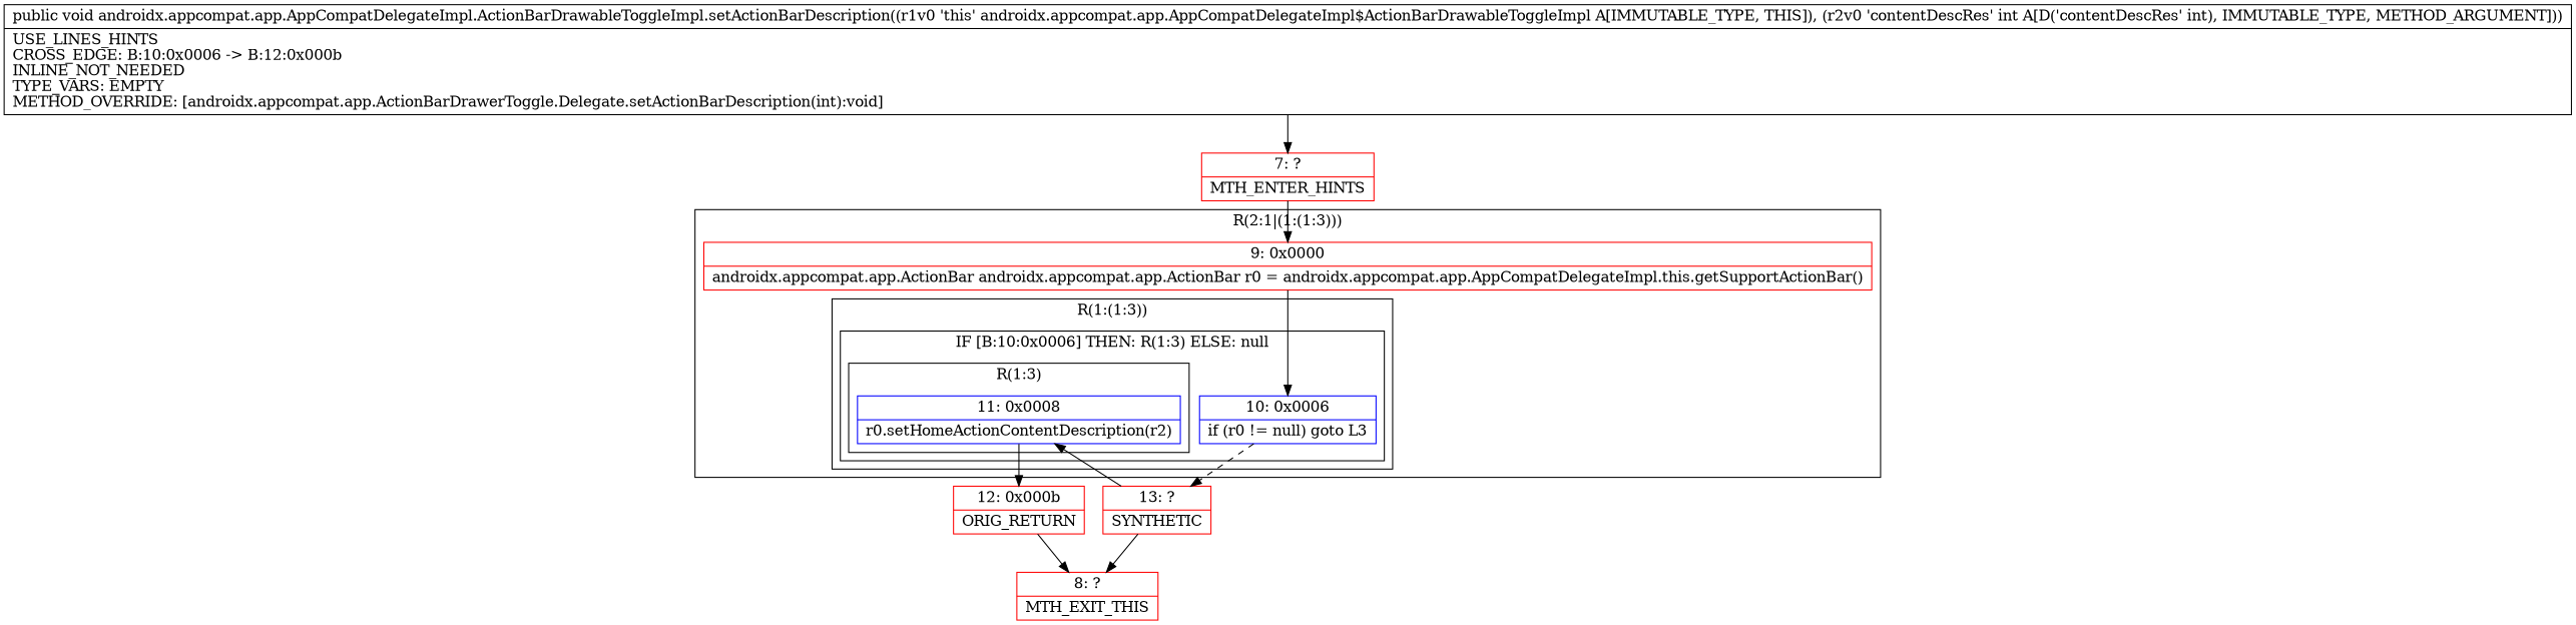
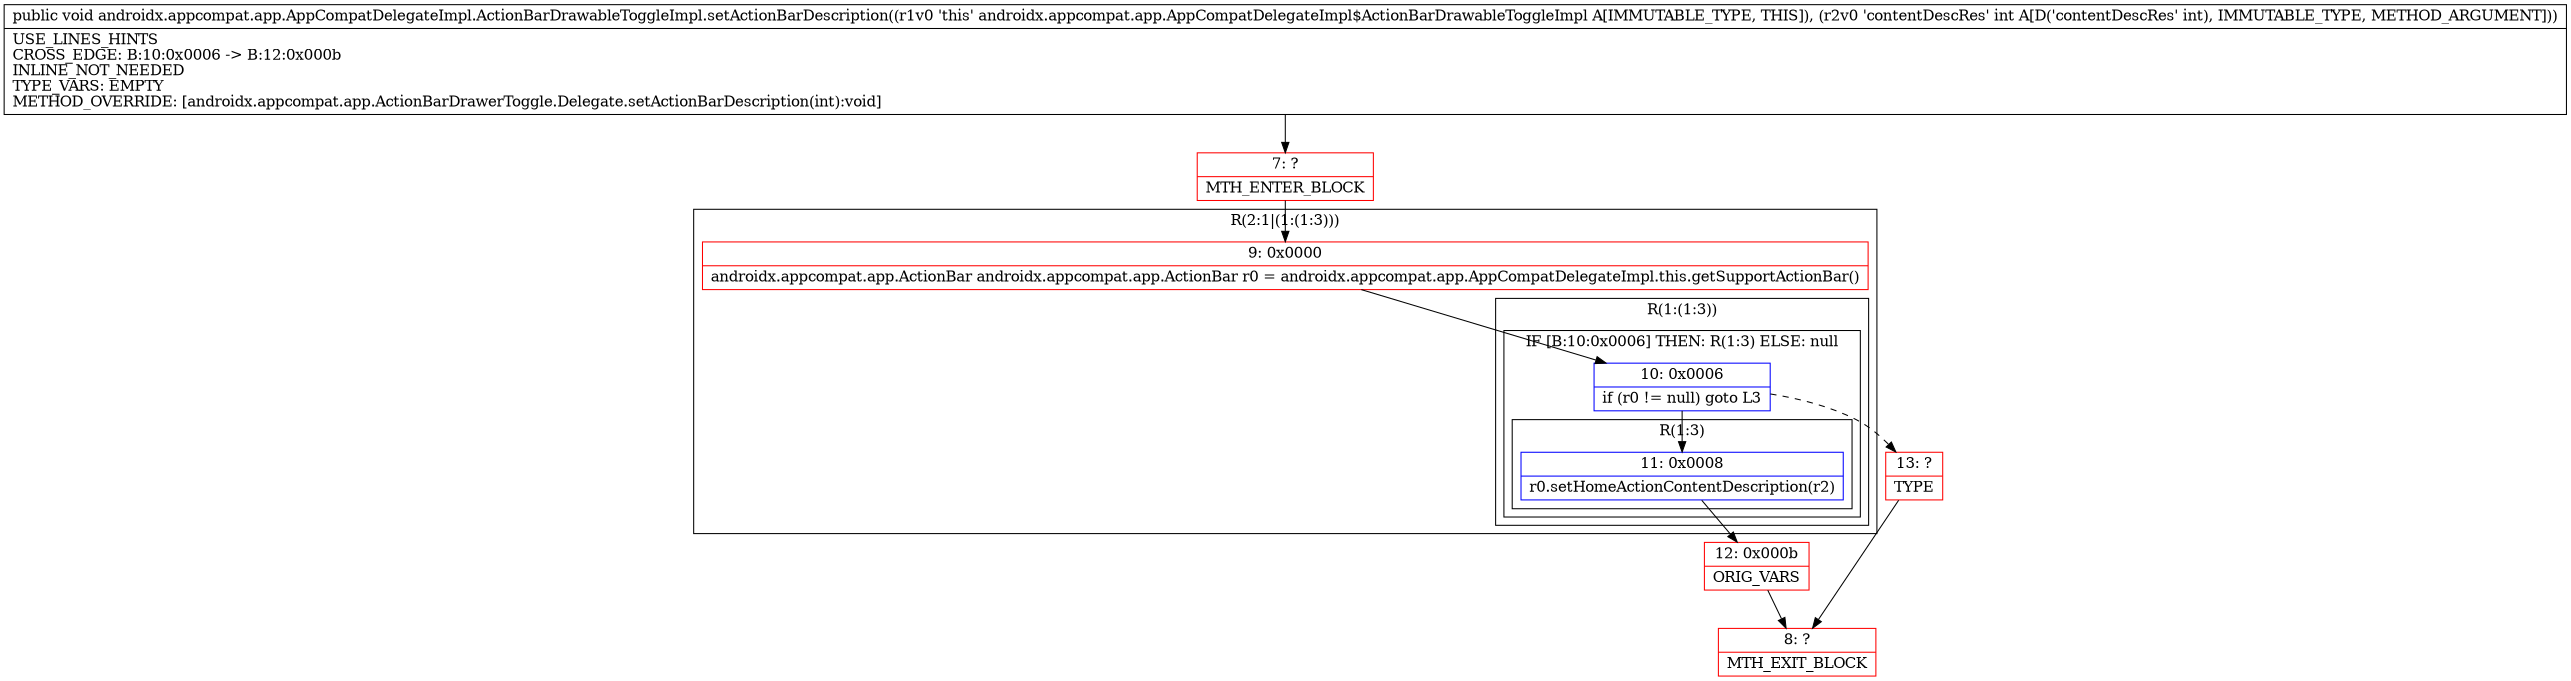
  digraph {
    node [color=red shape=record]
    n1 [color=blue label="{11\:\ 0x0008|r0.setHomeActionContentDescription(r2)\l}"]
    n2 [color=blue label="{10\:\ 0x0006|if (r0 != null) goto L3\l}"]
    n3 [label="{9\:\ 0x0000|androidx.appcompat.app.ActionBar androidx.appcompat.app.ActionBar r0 = androidx.appcompat.app.AppCompatDelegateImpl.this.getSupportActionBar()\l}"]
-   n4 [label="{12\:\ 0x000b|ORIG_RETURN\l}"]
-   n5 [label="{13\:\ ?|SYNTHETIC\l}"]
-   n6 [label="{8\:\ ?|MTH_EXIT_THIS\l}"]
-   n7 [label="{7\:\ ?|MTH_ENTER_HINTS\l}"]
+   n4 [label="{12\:\ 0x000b|ORIG_VARS\l}"]
+   n5 [label="{13\:\ ?|TYPE\l}"]
+   n6 [label="{8\:\ ?|MTH_EXIT_BLOCK\l}"]
+   n7 [label="{7\:\ ?|MTH_ENTER_BLOCK\l}"]
    n8 [label="{public void androidx.appcompat.app.AppCompatDelegateImpl.ActionBarDrawableToggleImpl.setActionBarDescription((r1v0 'this' androidx.appcompat.app.AppCompatDelegateImpl$ActionBarDrawableToggleImpl A[IMMUTABLE_TYPE, THIS]), (r2v0 'contentDescRes' int A[D('contentDescRes' int), IMMUTABLE_TYPE, METHOD_ARGUMENT]))  | USE_LINES_HINTS\lCROSS_EDGE: B:10:0x0006 \-\> B:12:0x000b\lINLINE_NOT_NEEDED\lTYPE_VARS: EMPTY\lMETHOD_OVERRIDE: [androidx.appcompat.app.ActionBarDrawerToggle.Delegate.setActionBarDescription(int):void]\l}" color=""]
    subgraph cluster_1 {
      label="R(2:1|(1:(1:3)))"
      n3
      subgraph cluster_2 {
        label="R(1:(1:3))"
        subgraph cluster_3 {
          label="IF [B:10:0x0006] THEN: R(1:3) ELSE: null"
          n2
          subgraph cluster_4 {
            label="R(1:3)"
            n1
          }
        }
      }
    }
    n1 -> n4
-   n5 -> n1
+   n2 -> n1
    n2 -> n5 [style=dashed]
    n3 -> n2
    n4 -> n6
    n5 -> n6
    n7 -> n3
    n8 -> n7
  }
